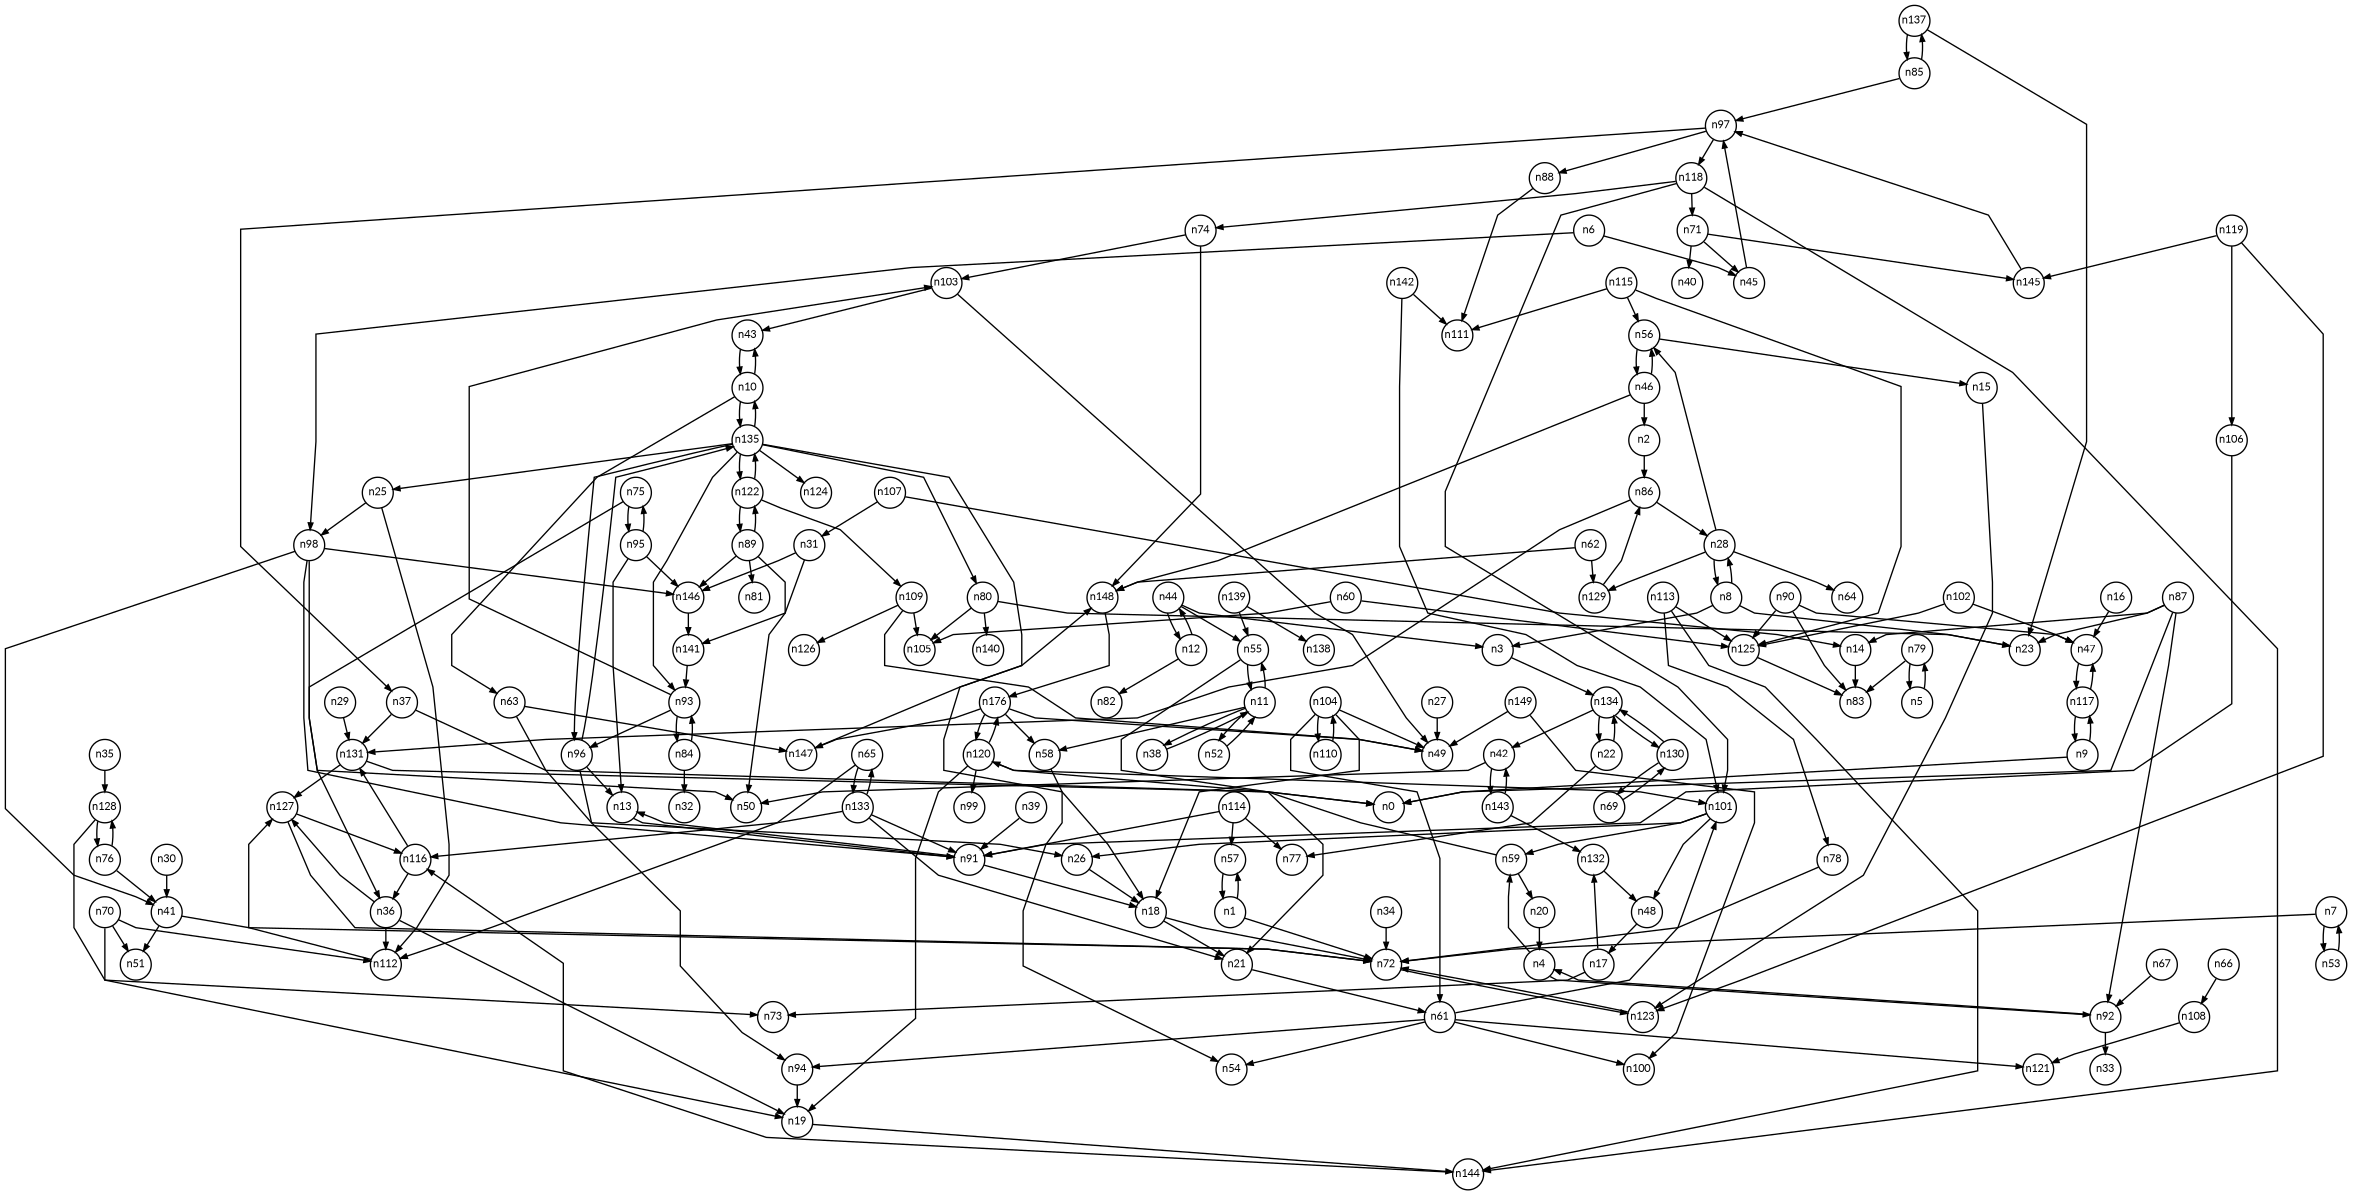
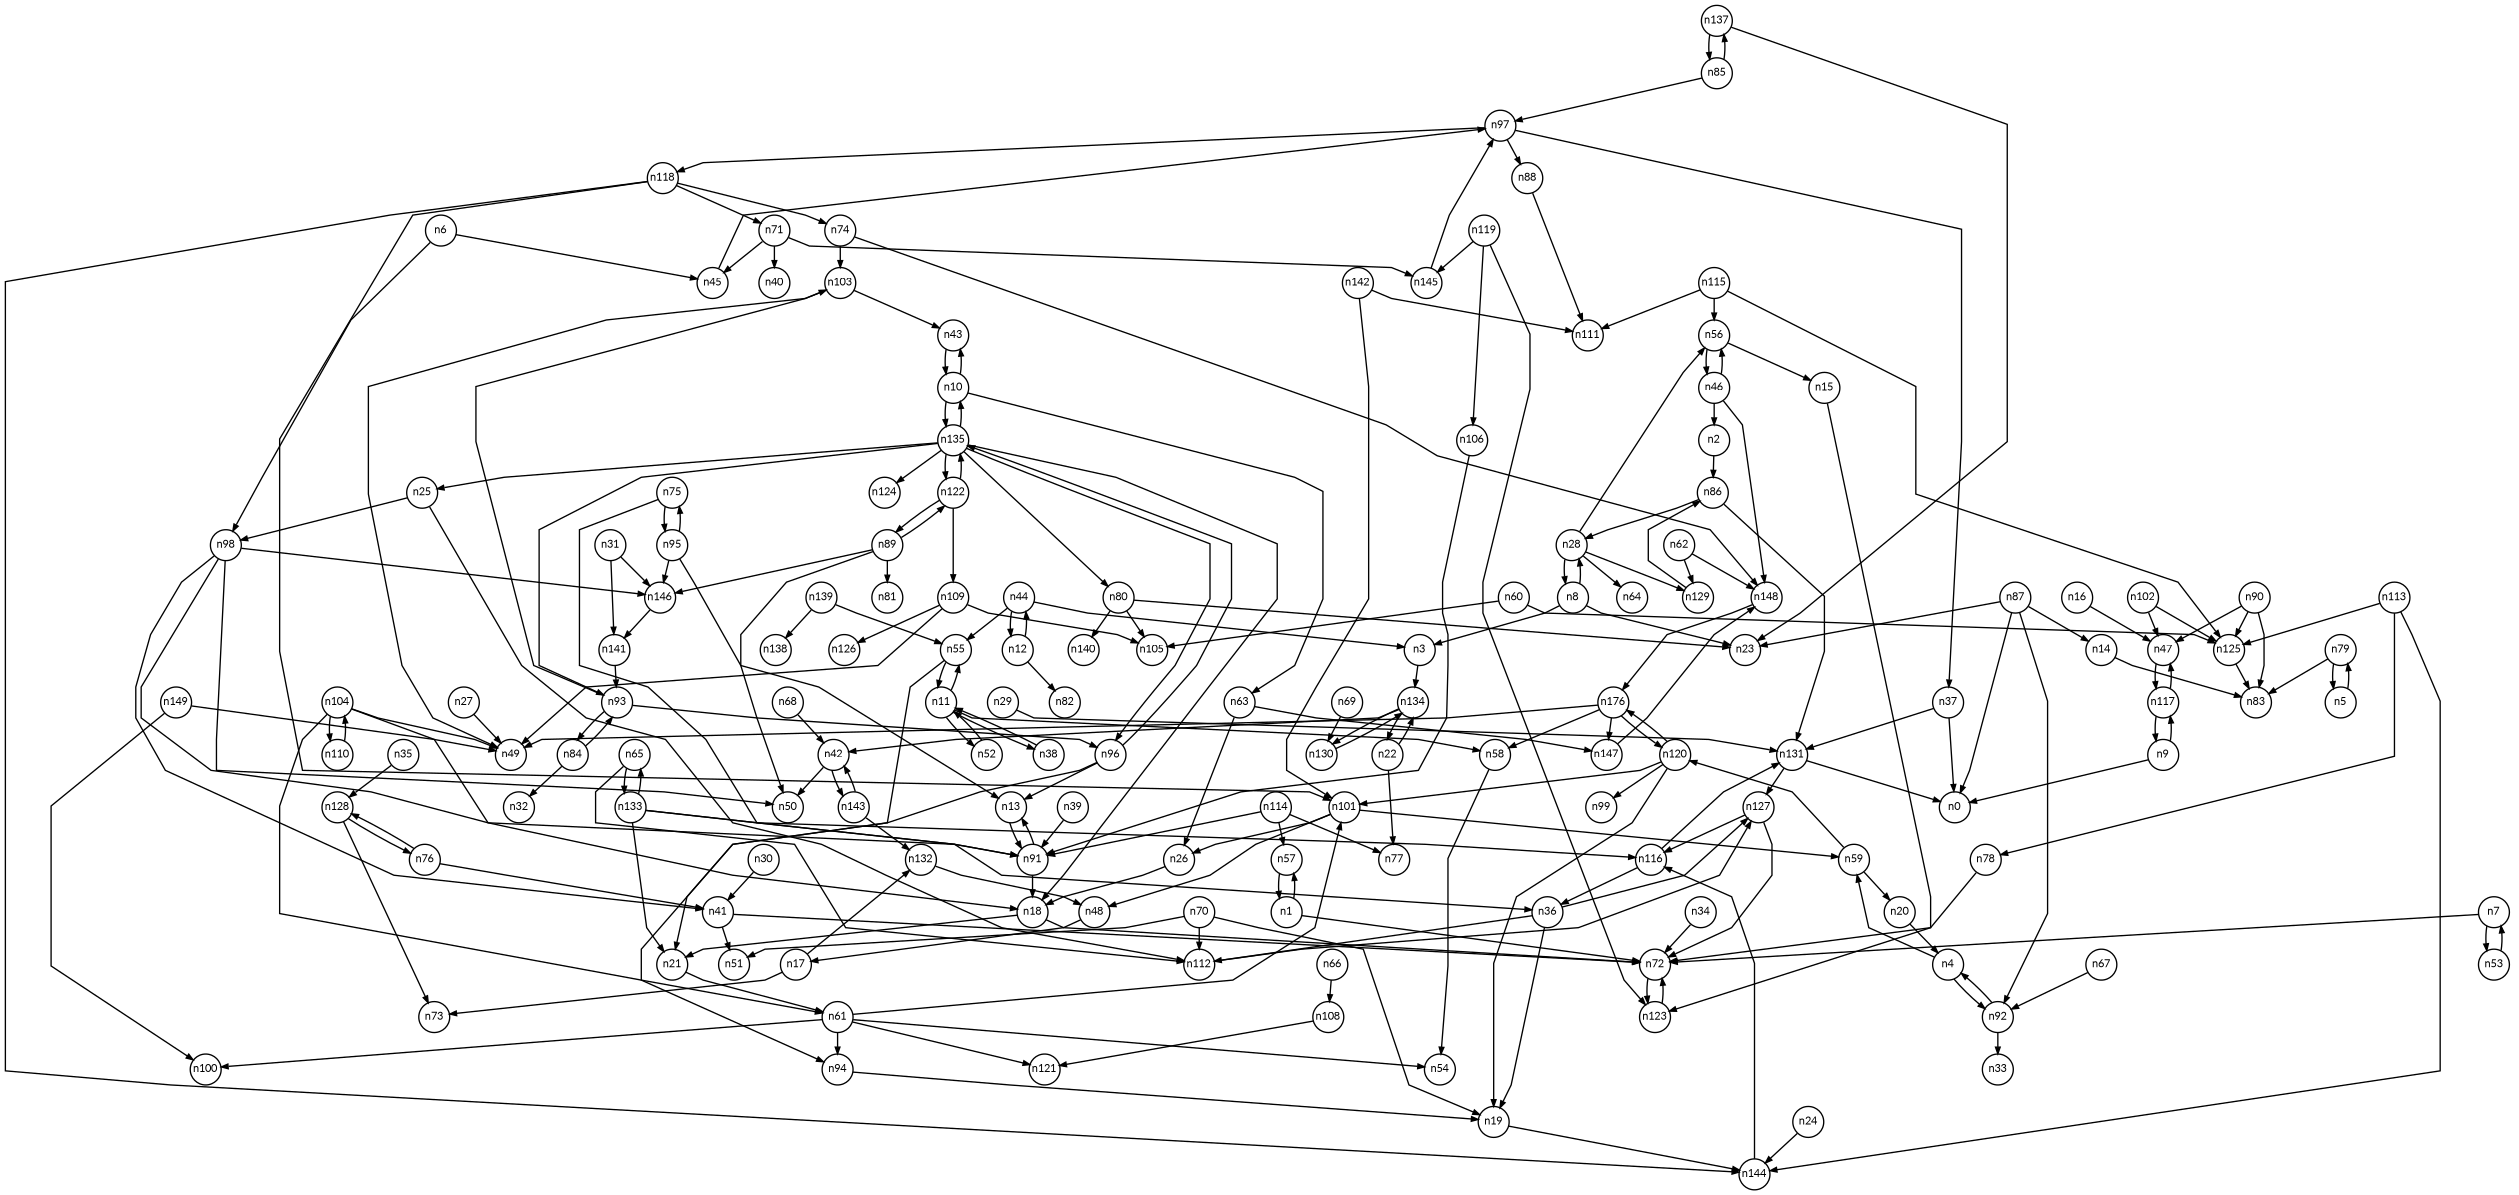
  digraph {
    fontname=Lato
    fontsize=8
    nodesep=0.22
    nodesize=0.32
    ranksep=0.22
    splines=polyline
    node [fixedsize=shape fontname=Lato fontsize=8 shape=circle]
    edge [arrowsize=0.5 fontname=Lato]
    n57 [width=0.32]
    n1 [width=0.32]
    n72 [width=0.32]
    n123 [width=0.32]
    n134 [width=0.32]
    n22 [width=0.32]
    n42 [width=0.32]
    n130 [width=0.32]
    n77 [width=0.32]
    n50 [width=0.32]
    n143 [width=0.32]
    n69 [width=0.32]
    n132 [width=0.32]
    n3 [width=0.32]
    n59 [width=0.32]
    n20 [width=0.32]
    n120 [width=0.32]
    n4 [width=0.32]
    n19 [width=0.32]
    n136 [label=n176 width=0.32]
    n99 [width=0.32]
    n101 [width=0.32]
    n92 [width=0.32]
    n144 [width=0.32]
    n49 [width=0.32]
    n147 [width=0.32]
    n58 [width=0.32]
    n26 [width=0.32]
    n48 [width=0.32]
    n33 [width=0.32]
    n79 [width=0.32]
    n83 [width=0.32]
    n5 [width=0.32]
    n45 [width=0.32]
    n97 [width=0.32]
    n37 [width=0.32]
    n88 [width=0.32]
    n118 [width=0.32]
    n0 [width=0.32]
    n131 [width=0.32]
    n111 [width=0.32]
    n85 [width=0.32]
    n137 [width=0.32]
    n71 [width=0.32]
    n74 [width=0.32]
    n6 [width=0.32]
    n98 [width=0.32]
    n41 [width=0.32]
    n91 [width=0.32]
    n146 [width=0.32]
    n51 [width=0.32]
    n18 [width=0.32]
    n13 [width=0.32]
    n141 [width=0.32]
    n21 [width=0.32]
    n93 [width=0.32]
    n7 [width=0.32]
    n53 [width=0.32]
    n8 [width=0.32]
    n23 [width=0.32]
    n28 [width=0.32]
    n56 [width=0.32]
    n64 [width=0.32]
    n129 [width=0.32]
    n15 [width=0.32]
    n46 [width=0.32]
    n86 [width=0.32]
    n148 [width=0.32]
    n2 [width=0.32]
    n9 [width=0.32]
    n117 [width=0.32]
    n47 [width=0.32]
    n43 [width=0.32]
    n10 [width=0.32]
    n103 [width=0.32]
    n63 [width=0.32]
    n135 [width=0.32]
    n25 [width=0.32]
    n80 [width=0.32]
    n122 [width=0.32]
    n96 [width=0.32]
    n124 [width=0.32]
    n112 [width=0.32]
    n84 [width=0.32]
    n105 [width=0.32]
    n140 [width=0.32]
    n89 [width=0.32]
    n109 [width=0.32]
    n94 [width=0.32]
    n38 [width=0.32]
    n11 [width=0.32]
    n52 [width=0.32]
    n55 [width=0.32]
    n54 [width=0.32]
    n61 [width=0.32]
    n100 [width=0.32]
    n121 [width=0.32]
    n12 [width=0.32]
    n82 [width=0.32]
    n44 [width=0.32]
    n14 [width=0.32]
    n16 [width=0.32]
    n17 [width=0.32]
    n73 [width=0.32]
    n116 [width=0.32]
    n36 [width=0.32]
    n127 [width=0.32]
+   n24 [width=0.32]
    n27 [width=0.32]
    n29 [width=0.32]
    n30 [width=0.32]
    n32 [width=0.32]
    n31 [width=0.32]
    n34 [width=0.32]
    n128 [width=0.32]
    n76 [width=0.32]
    n35 [width=0.32]
    n39 [width=0.32]
    n60 [width=0.32]
    n125 [width=0.32]
    n62 [width=0.32]
    n65 [width=0.32]
    n133 [width=0.32]
    n66 [width=0.32]
    n108 [width=0.32]
    n67 [width=0.32]
+   n68 [width=0.32]
    n70 [width=0.32]
    n40 [width=0.32]
    n145 [width=0.32]
    n75 [width=0.32]
    n95 [width=0.32]
    n78 [width=0.32]
    n87 [width=0.32]
    n81 [width=0.32]
    n126 [width=0.32]
    n90 [width=0.32]
    n102 [width=0.32]
    n104 [width=0.32]
    n110 [width=0.32]
    n106 [width=0.32]
-   n107 [width=0.32]
    n113 [width=0.32]
    n114 [width=0.32]
    n115 [width=0.32]
    n119 [width=0.32]
    n139 [width=0.32]
    n138 [width=0.32]
    n142 [width=0.32]
    n149 [width=0.32]
    n57 -> n1
    n1 -> n57
    n1 -> n72
    n72 -> n123
    n123 -> n72
    n134 -> n22
    n134 -> n42
    n134 -> n130
    n22 -> n134
    n22 -> n77
    n42 -> n50
    n42 -> n143
    n130 -> n134
-   n130 -> n69
    n143 -> n42
    n143 -> n132
    n69 -> n130
    n132 -> n48
    n3 -> n134
    n59 -> n20
    n59 -> n120
    n20 -> n4
    n120 -> n19
    n120 -> n136
    n120 -> n99
    n120 -> n101
    n4 -> n59
    n4 -> n92
    n19 -> n144
    n136 -> n120
    n136 -> n49
    n136 -> n147
    n136 -> n58
    n101 -> n59
    n101 -> n26
    n101 -> n48
    n92 -> n4
    n92 -> n33
    n144 -> n116
    n147 -> n148
    n58 -> n54
    n26 -> n18
    n48 -> n17
    n79 -> n83
    n79 -> n5
    n5 -> n79
    n45 -> n97
    n97 -> n37
    n97 -> n88
    n97 -> n118
    n37 -> n0
    n37 -> n131
    n88 -> n111
    n118 -> n101
    n118 -> n144
    n118 -> n71
    n118 -> n74
    n131 -> n0
    n131 -> n127
    n85 -> n97
    n85 -> n137
    n137 -> n85
    n137 -> n23
    n71 -> n45
    n71 -> n40
    n71 -> n145
    n74 -> n148
    n74 -> n103
    n6 -> n45
    n6 -> n98
    n98 -> n50
    n98 -> n41
    n98 -> n91
    n98 -> n146
    n41 -> n72
    n41 -> n51
    n91 -> n18
    n91 -> n13
    n146 -> n141
    n18 -> n72
    n18 -> n21
    n13 -> n91
    n141 -> n93
    n21 -> n61
    n93 -> n103
    n93 -> n96
    n93 -> n84
    n7 -> n72
    n7 -> n53
    n53 -> n7
    n8 -> n3
    n8 -> n23
    n8 -> n28
    n28 -> n8
    n28 -> n56
    n28 -> n64
    n28 -> n129
    n56 -> n15
    n56 -> n46
    n129 -> n86
    n15 -> n123
    n46 -> n56
    n46 -> n148
    n46 -> n2
    n86 -> n131
    n86 -> n28
    n148 -> n136
    n2 -> n86
    n9 -> n0
    n9 -> n117
    n117 -> n9
    n117 -> n47
    n47 -> n117
    n43 -> n10
    n10 -> n43
    n10 -> n63
    n10 -> n135
    n103 -> n49
    n103 -> n43
    n63 -> n147
    n63 -> n26
    n135 -> n18
    n135 -> n93
    n135 -> n10
    n135 -> n25
    n135 -> n80
    n135 -> n122
    n135 -> n96
    n135 -> n124
    n25 -> n98
    n25 -> n112
    n80 -> n23
    n80 -> n105
    n80 -> n140
    n122 -> n135
    n122 -> n89
    n122 -> n109
    n96 -> n13
    n96 -> n135
    n96 -> n94
    n112 -> n127
    n84 -> n93
    n84 -> n32
    n89 -> n50
    n89 -> n146
    n89 -> n122
    n89 -> n81
    n109 -> n49
    n109 -> n105
    n109 -> n126
    n94 -> n19
    n38 -> n11
    n11 -> n58
    n11 -> n38
    n11 -> n52
    n11 -> n55
    n52 -> n11
    n55 -> n21
    n55 -> n11
    n61 -> n101
    n61 -> n94
    n61 -> n54
    n61 -> n100
    n61 -> n121
    n12 -> n82
    n12 -> n44
    n44 -> n3
    n44 -> n55
    n44 -> n12
    n14 -> n83
    n16 -> n47
    n17 -> n132
    n17 -> n73
    n116 -> n131
    n116 -> n36
    n36 -> n19
    n36 -> n112
    n36 -> n127
    n127 -> n72
    n127 -> n116
+   n24 -> n144
    n27 -> n49
    n29 -> n131
    n30 -> n41
    n31 -> n146
    n31 -> n141
    n34 -> n72
    n128 -> n73
    n128 -> n76
    n76 -> n41
    n76 -> n128
    n35 -> n128
    n39 -> n91
    n60 -> n105
    n60 -> n125
    n125 -> n83
    n62 -> n129
    n62 -> n148
    n65 -> n112
    n65 -> n133
    n133 -> n91
    n133 -> n21
    n133 -> n116
    n133 -> n65
    n66 -> n108
    n108 -> n121
    n67 -> n92
+   n68 -> n42
    n70 -> n19
    n70 -> n51
    n70 -> n112
    n145 -> n97
    n75 -> n36
    n75 -> n95
    n95 -> n146
    n95 -> n13
    n95 -> n75
    n78 -> n72
    n87 -> n92
    n87 -> n0
    n87 -> n23
    n87 -> n14
    n90 -> n83
    n90 -> n47
    n90 -> n125
    n102 -> n47
    n102 -> n125
    n104 -> n49
    n104 -> n18
    n104 -> n61
    n104 -> n110
    n110 -> n104
    n106 -> n91
-   n107 -> n14
-   n107 -> n31
    n113 -> n144
    n113 -> n125
    n113 -> n78
    n114 -> n57
    n114 -> n77
    n114 -> n91
    n115 -> n111
    n115 -> n56
    n115 -> n125
    n119 -> n123
    n119 -> n145
    n119 -> n106
    n139 -> n55
    n139 -> n138
    n142 -> n101
    n142 -> n111
    n149 -> n49
    n149 -> n100
  }
